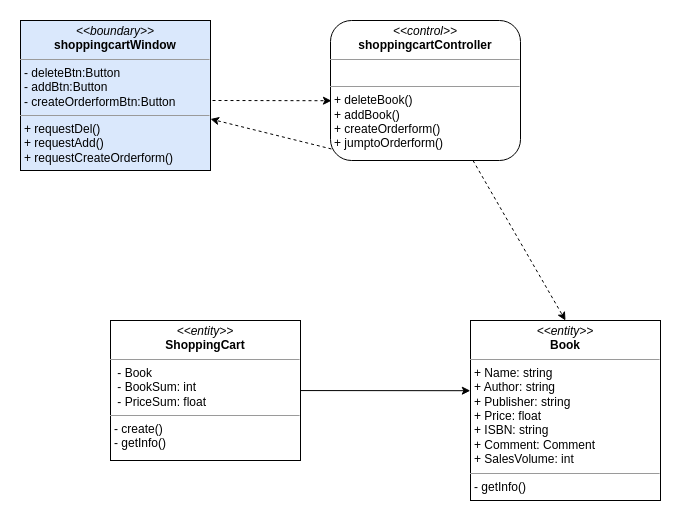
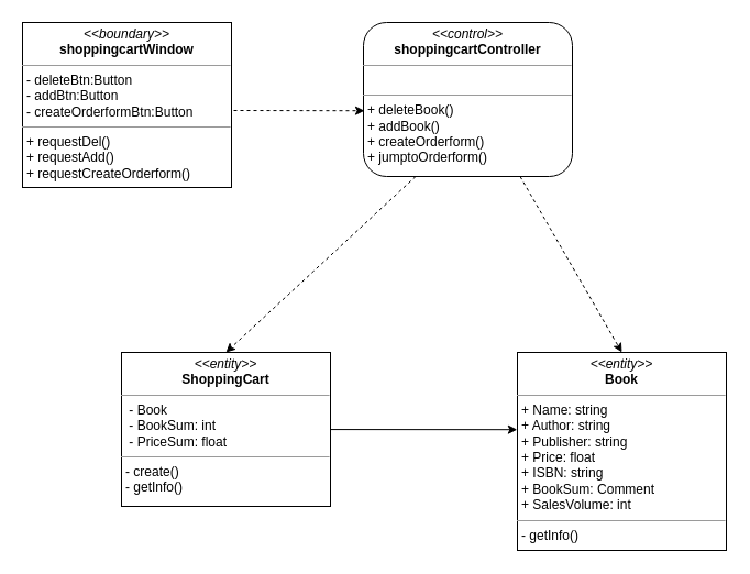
  <mxCell id="0" />
  <mxCell id="1" parent="0" />
  <mxCell id="2" style="rounded=0;orthogonalLoop=1;jettySize=auto;html=1;entryX=0.005;entryY=0.573;entryDx=0;entryDy=0;entryPerimeter=0;endArrow=classic;endFill=1;dashed=1;" parent="1" target="6" edge="1"><mxGeometry relative="1" as="geometry"><mxPoint x="212" y="100" as="sourcePoint" /></mxGeometry></mxCell>
- <mxCell id="3" value="&lt;p style=&quot;margin: 0px ; margin-top: 4px ; text-align: center&quot;&gt;&lt;i&gt;&amp;lt;&amp;lt;boundary&amp;gt;&amp;gt;&lt;/i&gt;&lt;br&gt;&lt;b&gt;shoppingcartWindow&lt;/b&gt;&lt;/p&gt;&lt;hr size=&quot;1&quot;&gt;&lt;p style=&quot;margin: 0px ; margin-left: 4px&quot;&gt;- deleteBtn:Button&lt;/p&gt;&lt;p style=&quot;margin: 0px ; margin-left: 4px&quot;&gt;- addBtn:Button&lt;/p&gt;&lt;p style=&quot;margin: 0px ; margin-left: 4px&quot;&gt;- createOrderformBtn:Button&lt;/p&gt;&lt;hr size=&quot;1&quot;&gt;&lt;p style=&quot;margin: 0px ; margin-left: 4px&quot;&gt;+ requestDel()&lt;/p&gt;&lt;p style=&quot;margin: 0px ; margin-left: 4px&quot;&gt;+ requestAdd()&lt;/p&gt;&lt;p style=&quot;margin: 0px ; margin-left: 4px&quot;&gt;+ requestCreateOrderform()&lt;/p&gt;" style="verticalAlign=top;align=left;overflow=fill;fontSize=12;fontFamily=Helvetica;html=1;fillColor=#dae8fc;" parent="1" vertex="1"><mxGeometry x="20" y="20" width="190" height="150" as="geometry" /></mxCell>
+ <mxCell id="3" value="&lt;p style=&quot;margin: 0px ; margin-top: 4px ; text-align: center&quot;&gt;&lt;i&gt;&amp;lt;&amp;lt;boundary&amp;gt;&amp;gt;&lt;/i&gt;&lt;br&gt;&lt;b&gt;shoppingcartWindow&lt;/b&gt;&lt;/p&gt;&lt;hr size=&quot;1&quot;&gt;&lt;p style=&quot;margin: 0px ; margin-left: 4px&quot;&gt;- deleteBtn:Button&lt;/p&gt;&lt;p style=&quot;margin: 0px ; margin-left: 4px&quot;&gt;- addBtn:Button&lt;/p&gt;&lt;p style=&quot;margin: 0px ; margin-left: 4px&quot;&gt;- createOrderformBtn:Button&lt;/p&gt;&lt;hr size=&quot;1&quot;&gt;&lt;p style=&quot;margin: 0px ; margin-left: 4px&quot;&gt;+ requestDel()&lt;/p&gt;&lt;p style=&quot;margin: 0px ; margin-left: 4px&quot;&gt;+ requestAdd()&lt;/p&gt;&lt;p style=&quot;margin: 0px ; margin-left: 4px&quot;&gt;+ requestCreateOrderform()&lt;/p&gt;" style="verticalAlign=top;align=left;overflow=fill;fontSize=12;fontFamily=Helvetica;html=1;" parent="1" vertex="1"><mxGeometry x="20" y="20" width="190" height="150" as="geometry" /></mxCell>
  <mxCell id="4" style="edgeStyle=none;rounded=0;orthogonalLoop=1;jettySize=auto;html=1;entryX=0.5;entryY=0;entryDx=0;entryDy=0;dashed=1;endArrow=classic;endFill=1;exitX=0.75;exitY=1;exitDx=0;exitDy=0;" parent="1" source="6" target="9" edge="1"><mxGeometry relative="1" as="geometry" /></mxCell>
- <mxCell id="5" style="edgeStyle=none;rounded=0;orthogonalLoop=1;jettySize=auto;html=1;dashed=1;endArrow=classic;endFill=1;exitX=0.25;exitY=1;exitDx=0;exitDy=0;" parent="1" source="6" target="3" edge="1"><mxGeometry relative="1" as="geometry" /></mxCell>
+ <mxCell id="5" style="edgeStyle=none;rounded=0;orthogonalLoop=1;jettySize=auto;html=1;entryX=0.5;entryY=0;entryDx=0;entryDy=0;dashed=1;endArrow=classic;endFill=1;exitX=0.25;exitY=1;exitDx=0;exitDy=0;" parent="1" source="6" target="8" edge="1"><mxGeometry relative="1" as="geometry" /></mxCell>
  <mxCell id="6" value="&lt;p style=&quot;margin: 0px ; margin-top: 4px ; text-align: center&quot;&gt;&lt;i&gt;&amp;lt;&amp;lt;control&amp;gt;&amp;gt;&lt;/i&gt;&lt;br&gt;&lt;b&gt;shoppingcartController&lt;/b&gt;&lt;/p&gt;&lt;hr size=&quot;1&quot;&gt;&lt;p style=&quot;margin: 0px ; margin-left: 4px&quot;&gt;&lt;br&gt;&lt;/p&gt;&lt;hr size=&quot;1&quot;&gt;&lt;p style=&quot;margin: 0px ; margin-left: 4px&quot;&gt;+ deleteBook()&lt;/p&gt;&lt;p style=&quot;margin: 0px ; margin-left: 4px&quot;&gt;+ addBook()&lt;/p&gt;&lt;p style=&quot;margin: 0px ; margin-left: 4px&quot;&gt;+ createOrderform()&lt;/p&gt;&lt;p style=&quot;margin: 0px ; margin-left: 4px&quot;&gt;+ jumptoOrderform()&lt;/p&gt;" style="verticalAlign=top;align=left;overflow=fill;fontSize=12;fontFamily=Helvetica;html=1;rounded=1;" parent="1" vertex="1"><mxGeometry x="330" y="20" width="190" height="140" as="geometry" /></mxCell>
  <mxCell id="7" style="edgeStyle=none;rounded=0;orthogonalLoop=1;jettySize=auto;html=1;entryX=-0.001;entryY=0.39;entryDx=0;entryDy=0;endArrow=classic;endFill=1;entryPerimeter=0;" parent="1" source="8" target="9" edge="1"><mxGeometry relative="1" as="geometry" /></mxCell>
  <mxCell id="8" value="&lt;p style=&quot;margin: 0px ; margin-top: 4px ; text-align: center&quot;&gt;&lt;i&gt;&amp;lt;&amp;lt;entity&amp;gt;&amp;gt;&lt;/i&gt;&lt;br&gt;&lt;b&gt;ShoppingCart&lt;/b&gt;&lt;/p&gt;&lt;hr size=&quot;1&quot;&gt;&lt;p style=&quot;margin: 0px ; margin-left: 4px&quot;&gt;&amp;nbsp;-&amp;nbsp;Book&lt;/p&gt;&lt;p style=&quot;margin: 0px ; margin-left: 4px&quot;&gt;&amp;nbsp;-&amp;nbsp;BookSum: int&lt;/p&gt;&lt;p style=&quot;margin: 0px ; margin-left: 4px&quot;&gt;&amp;nbsp;-&amp;nbsp;PriceSum: float&lt;/p&gt;&lt;hr size=&quot;1&quot;&gt;&lt;p style=&quot;margin: 0px ; margin-left: 4px&quot;&gt;- create()&lt;/p&gt;&lt;p style=&quot;margin: 0px ; margin-left: 4px&quot;&gt;- getInfo()&lt;/p&gt;" style="verticalAlign=top;align=left;overflow=fill;fontSize=12;fontFamily=Helvetica;html=1;" parent="1" vertex="1"><mxGeometry x="110" y="320" width="190" height="140" as="geometry" /></mxCell>
- <mxCell id="9" value="&lt;p style=&quot;margin: 0px ; margin-top: 4px ; text-align: center&quot;&gt;&lt;i&gt;&amp;lt;&amp;lt;entity&amp;gt;&amp;gt;&lt;/i&gt;&lt;br&gt;&lt;b&gt;Book&lt;/b&gt;&lt;/p&gt;&lt;hr size=&quot;1&quot;&gt;&lt;p style=&quot;margin: 0px ; margin-left: 4px&quot;&gt;+&amp;nbsp;Name: string&lt;br&gt;+ Author: string&lt;/p&gt;&lt;p style=&quot;margin: 0px ; margin-left: 4px&quot;&gt;+&amp;nbsp;Publisher: string&lt;/p&gt;&lt;p style=&quot;margin: 0px ; margin-left: 4px&quot;&gt;+&amp;nbsp;Price: float&lt;/p&gt;&lt;p style=&quot;margin: 0px ; margin-left: 4px&quot;&gt;+&amp;nbsp;ISBN: string&lt;/p&gt;&lt;p style=&quot;margin: 0px ; margin-left: 4px&quot;&gt;+&amp;nbsp;Comment: Comment&lt;/p&gt;&lt;p style=&quot;margin: 0px ; margin-left: 4px&quot;&gt;+&amp;nbsp;SalesVolume: int&lt;/p&gt;&lt;hr size=&quot;1&quot;&gt;&lt;p style=&quot;margin: 0px ; margin-left: 4px&quot;&gt;- getInfo()&lt;/p&gt;" style="verticalAlign=top;align=left;overflow=fill;fontSize=12;fontFamily=Helvetica;html=1;" parent="1" vertex="1"><mxGeometry x="470" y="320" width="190" height="180" as="geometry" /></mxCell>
+ <mxCell id="9" value="&lt;p style=&quot;margin: 0px ; margin-top: 4px ; text-align: center&quot;&gt;&lt;i&gt;&amp;lt;&amp;lt;entity&amp;gt;&amp;gt;&lt;/i&gt;&lt;br&gt;&lt;b&gt;Book&lt;/b&gt;&lt;/p&gt;&lt;hr size=&quot;1&quot;&gt;&lt;p style=&quot;margin: 0px ; margin-left: 4px&quot;&gt;+&amp;nbsp;Name: string&lt;br&gt;+ Author: string&lt;/p&gt;&lt;p style=&quot;margin: 0px ; margin-left: 4px&quot;&gt;+&amp;nbsp;Publisher: string&lt;/p&gt;&lt;p style=&quot;margin: 0px ; margin-left: 4px&quot;&gt;+&amp;nbsp;Price: float&lt;/p&gt;&lt;p style=&quot;margin: 0px ; margin-left: 4px&quot;&gt;+&amp;nbsp;ISBN: string&lt;/p&gt;&lt;p style=&quot;margin: 0px ; margin-left: 4px&quot;&gt;+&amp;nbsp;BookSum: Comment&lt;/p&gt;&lt;p style=&quot;margin: 0px ; margin-left: 4px&quot;&gt;+&amp;nbsp;SalesVolume: int&lt;/p&gt;&lt;hr size=&quot;1&quot;&gt;&lt;p style=&quot;margin: 0px ; margin-left: 4px&quot;&gt;- getInfo()&lt;/p&gt;" style="verticalAlign=top;align=left;overflow=fill;fontSize=12;fontFamily=Helvetica;html=1;" parent="1" vertex="1"><mxGeometry x="470" y="320" width="190" height="180" as="geometry" /></mxCell>
